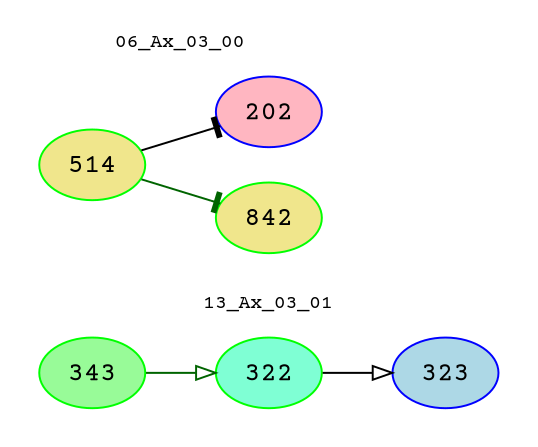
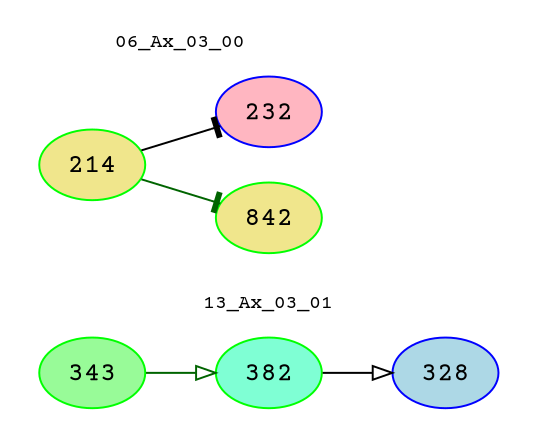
  digraph {
    fontname="Courier Prime"
    rankdir=LR
    node [color=green fillcolor=khaki fontname="Courier Prime" style=filled]
    edge [arrowhead=onormal color=black fontname="Courier Prime"]
-   n1 [fillcolor=aquamarine label=322]
+   n1 [fillcolor=aquamarine label=382]
    n2 [fillcolor=palegreen label=343]
-   n3 [color=blue fillcolor=lightblue label=323]
-   n4 [label=514]
+   n3 [color=blue fillcolor=lightblue label=328]
+   n4 [label=214]
    n5 [label=842]
-   n6 [color=blue fillcolor=lightpink label=202]
+   n6 [color=blue fillcolor=lightpink label=232]
    subgraph cluster_1 {
      color=white
      fontsize=10
      label="13_Ax_03_01"
      n1
      n2
      n3
    }
    subgraph cluster_2 {
      color=white
      fontsize=10
      label="06_Ax_03_00"
      n4
      n5
      n6
    }
    n1 -> n3
    n2 -> n1 [color=darkgreen]
    n4 -> n5 [arrowhead=tee color=darkgreen]
    n4 -> n6 [arrowhead=tee]
  }
